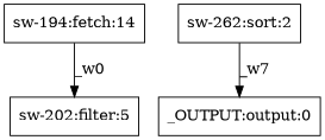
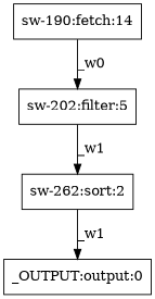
  digraph {
    node [shape=box]
    n1 [label="sw-202:filter:5"]
    n2 [label="sw-262:sort:2"]
    n3 [label="_OUTPUT:output:0"]
-   n4 [label="sw-194:fetch:14"]
-   n2 -> n3 [label=_w7]
+   n4 [label="sw-190:fetch:14"]
+   n1 -> n2 [label=_w1]
+   n2 -> n3 [label=_w1]
    n4 -> n1 [label=_w0]
  }
